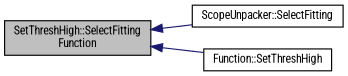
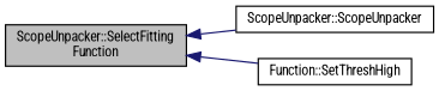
  digraph {
    fontname="Roboto Condensed"
    rankdir=LR
    node [color=black fillcolor=white fontname="Roboto Condensed" fontsize=10 shape=record style=filled]
    edge [color=midnightblue dir=back fontname="Roboto Condensed" fontsize=10 labelfontname=Helvetica labelfontsize=10 style=solid]
-   n1 [fillcolor=grey75 fontcolor=black height=0.2 label="SetThreshHigh::SelectFitting\lFunction" width=0.4]
-   n2 [height=0.2 label="ScopeUnpacker::SelectFitting" width=0.4]
+   n1 [fillcolor=grey75 fontcolor=black height=0.2 label="ScopeUnpacker::SelectFitting\lFunction" width=0.4]
+   n2 [height=0.2 label="ScopeUnpacker::ScopeUnpacker" width=0.4]
    n3 [height=0.2 label="Function::SetThreshHigh" width=0.4]
    n1 -> n2
    n1 -> n3
  }
